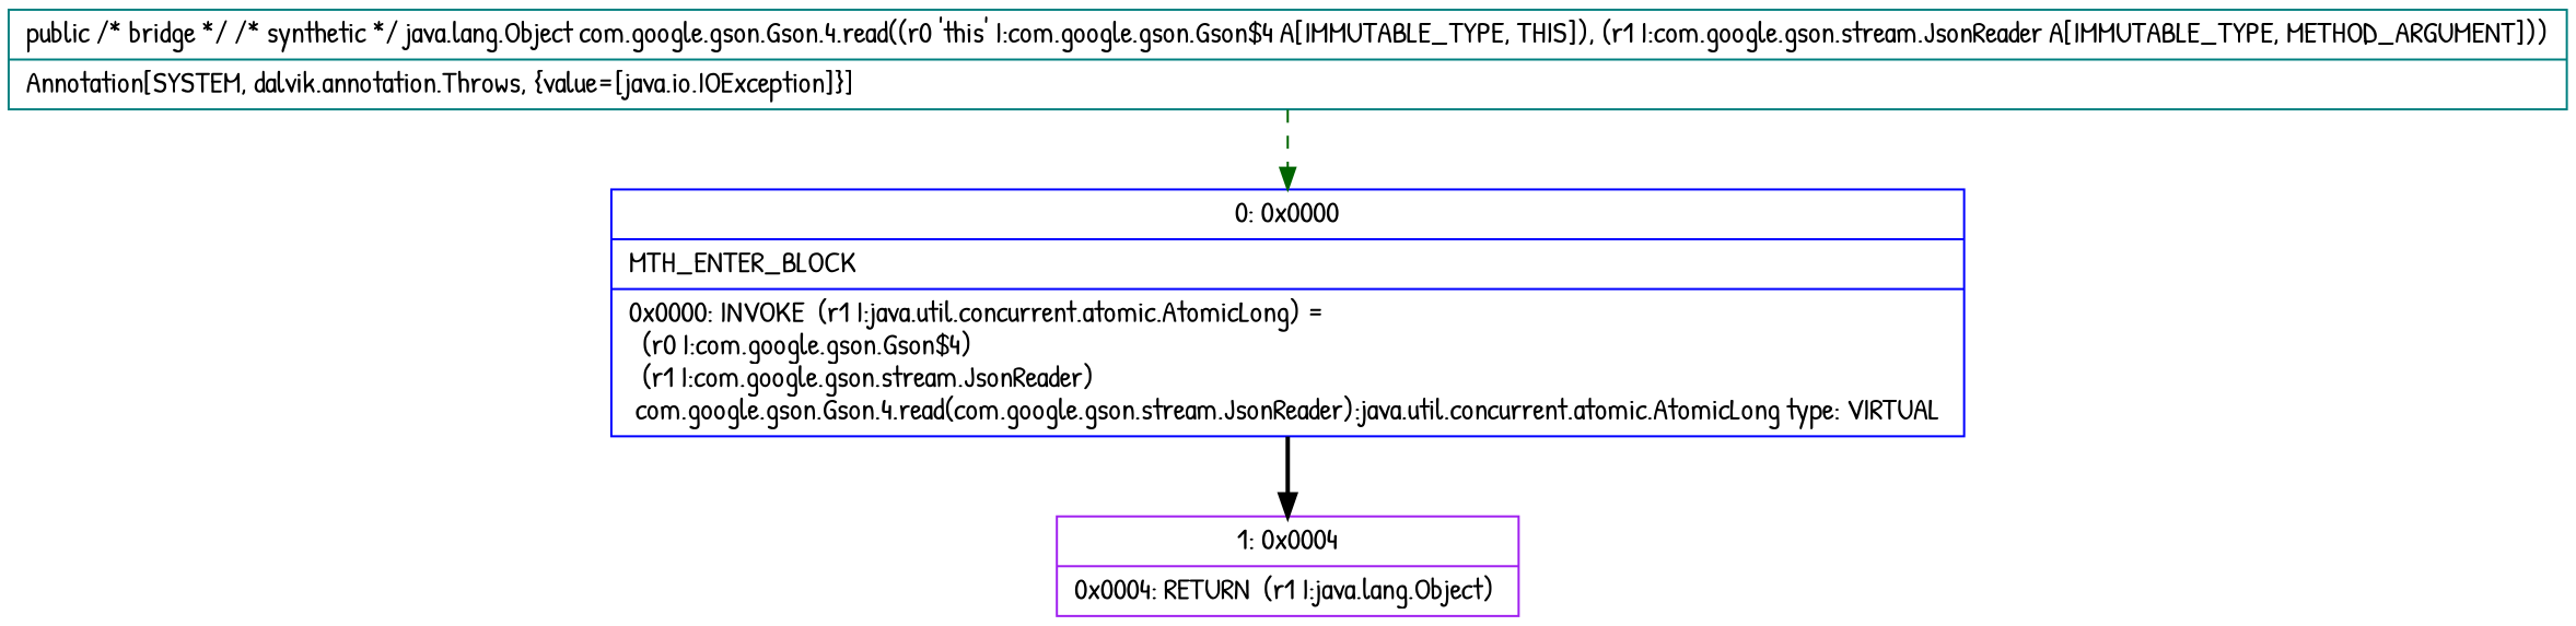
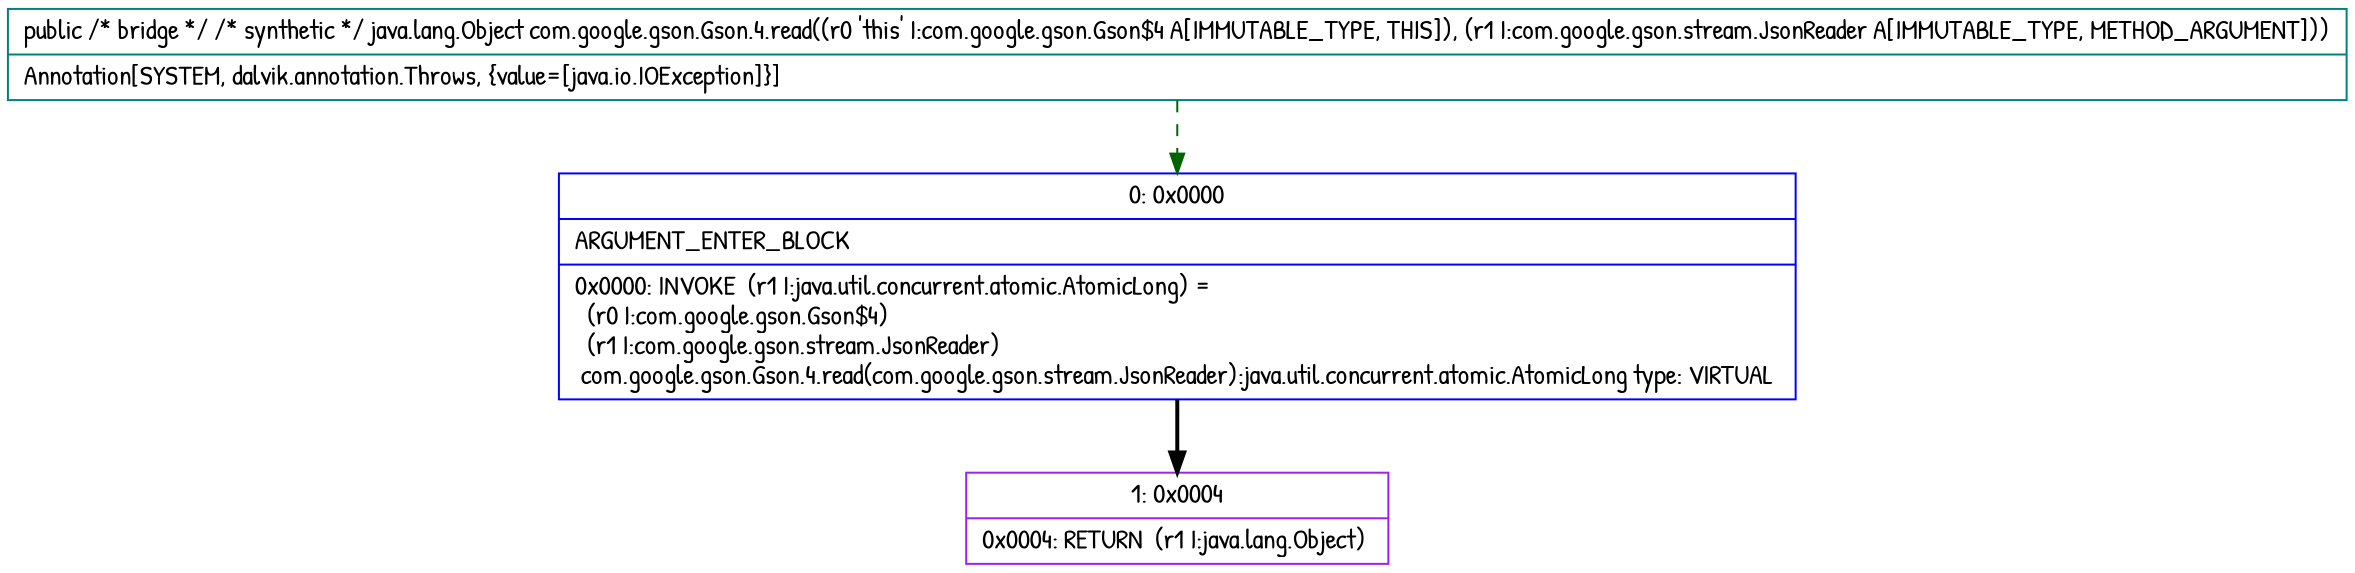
  digraph {
    fontname="Patrick Hand"
    node [shape=record fontname="Patrick Hand"]
    edge [fontname="Patrick Hand"]
-   n1 [label="{0\:\ 0x0000|MTH_ENTER_BLOCK\l|0x0000: INVOKE  (r1 I:java.util.concurrent.atomic.AtomicLong) = \l  (r0 I:com.google.gson.Gson$4)\l  (r1 I:com.google.gson.stream.JsonReader)\l com.google.gson.Gson.4.read(com.google.gson.stream.JsonReader):java.util.concurrent.atomic.AtomicLong type: VIRTUAL \l}" color=blue]
+   n1 [label="{0\:\ 0x0000|ARGUMENT_ENTER_BLOCK\l|0x0000: INVOKE  (r1 I:java.util.concurrent.atomic.AtomicLong) = \l  (r0 I:com.google.gson.Gson$4)\l  (r1 I:com.google.gson.stream.JsonReader)\l com.google.gson.Gson.4.read(com.google.gson.stream.JsonReader):java.util.concurrent.atomic.AtomicLong type: VIRTUAL \l}" color=blue]
    n2 [label="{1\:\ 0x0004|0x0004: RETURN  (r1 I:java.lang.Object) \l}" color=purple]
    n3 [label="{public \/* bridge *\/ \/* synthetic *\/ java.lang.Object com.google.gson.Gson.4.read((r0 'this' I:com.google.gson.Gson$4 A[IMMUTABLE_TYPE, THIS]), (r1 I:com.google.gson.stream.JsonReader A[IMMUTABLE_TYPE, METHOD_ARGUMENT]))  | Annotation[SYSTEM, dalvik.annotation.Throws, \{value=[java.io.IOException]\}]\l}" color=teal]
    n1 -> n2 [color=black style=bold]
    n3 -> n1 [color=darkgreen style=dashed]
  }
